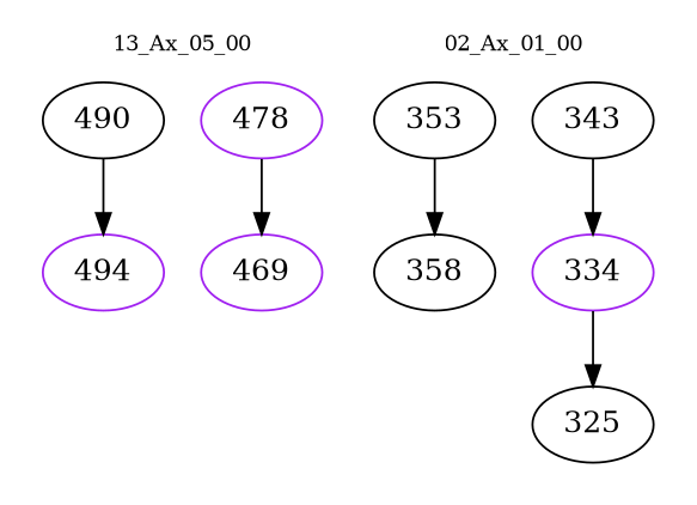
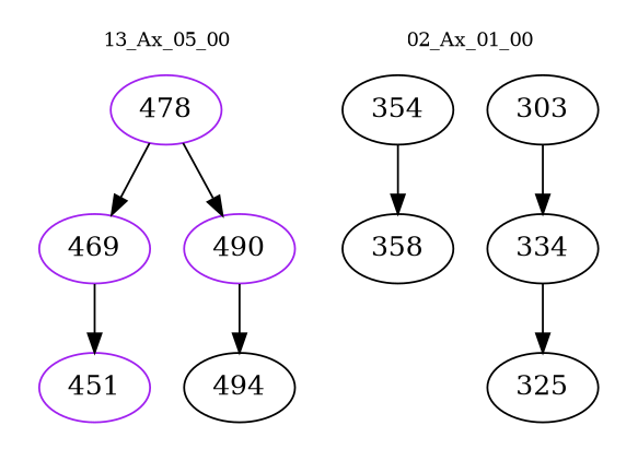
  digraph {
    node [color=purple]
    edge [color=black]
    n1 [label=478]
    n2 [label=469]
-   n3 [color=black label=490]
-   n5 [label=494]
-   n6 [color=black label=343]
-   n7 [label=334]
-   n8 [color=black label=353]
+   n3 [label=490]
+   n4 [label=451]
+   n5 [color=black label=494]
+   n6 [color=black label=303]
+   n7 [color=black label=334]
+   n8 [color=black label=354]
    n9 [color=black label=325]
    n10 [color=black label=358]
    subgraph cluster_1 {
      color=white
      fontsize=10
      label="13_Ax_05_00"
      n1
      n2
      n3
+     n4
      n5
    }
    subgraph cluster_2 {
      color=white
      fontsize=10
      label="02_Ax_01_00"
      n6
      n7
      n8
      n9
      n10
    }
    n1 -> n2
+   n1 -> n3
+   n2 -> n4
    n3 -> n5
    n6 -> n7
    n7 -> n9
    n8 -> n10
  }
